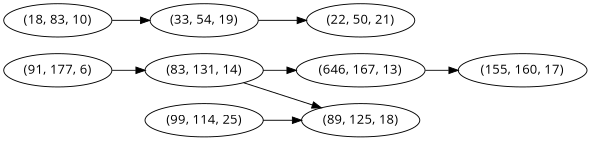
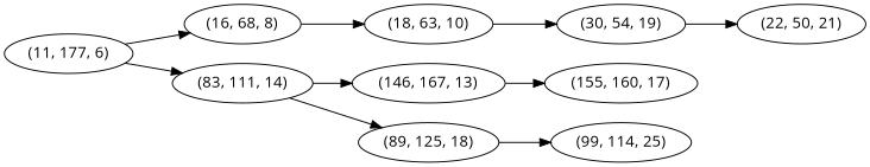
  digraph {
    fontname="Open Sans"
    rankdir=LR
    node [fontname="Open Sans"]
    edge [fontname="Open Sans"]
-   "(11, 177, 6)" [label="(91, 177, 6)"]
-   "(83, 131, 14)"
-   "(18, 63, 10)" [label="(18, 83, 10)"]
-   "(146, 167, 13)" [label="(646, 167, 13)"]
+   "(11, 177, 6)"
+   "(16, 68, 8)"
+   "(83, 131, 14)" [label="(83, 111, 14)"]
+   "(18, 63, 10)"
+   "(146, 167, 13)"
    "(89, 125, 18)"
    n7 [label="(155, 160, 17)"]
-   "(30, 54, 19)" [label="(33, 54, 19)"]
+   "(30, 54, 19)"
    n9 [label="(22, 50, 21)"]
    "(99, 114, 25)"
+   "(11, 177, 6)" -> "(16, 68, 8)"
    "(11, 177, 6)" -> "(83, 131, 14)"
+   "(16, 68, 8)" -> "(18, 63, 10)"
    "(83, 131, 14)" -> "(146, 167, 13)"
    "(83, 131, 14)" -> "(89, 125, 18)"
    "(18, 63, 10)" -> "(30, 54, 19)"
    "(146, 167, 13)" -> n7
-   "(99, 114, 25)" -> "(89, 125, 18)"
+   "(89, 125, 18)" -> "(99, 114, 25)"
    "(30, 54, 19)" -> n9
  }
